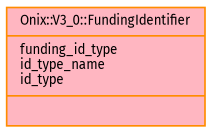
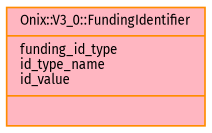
  digraph {
    fontname="Fira Sans"
    fontsize=8
-   n1 [fontname="Fira Sans" fontsize=8 label="{Onix::V3_0::FundingIdentifier\l|funding_id_type\lid_type_name\lid_type\l|\l}" shape=record style=filled fillcolor=lightpink color=darkorange]
+   n1 [fontname="Fira Sans" fontsize=8 label="{Onix::V3_0::FundingIdentifier\l|funding_id_type\lid_type_name\lid_value\l|\l}" shape=record style=filled fillcolor=lightpink color=darkorange]
  }
